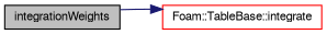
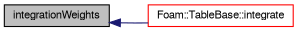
  digraph {
    rankdir=LR
    node [fontname=FreeSans fontsize=10 shape=record]
    n1 [color=black fillcolor=grey75 fontcolor=black height=0.2 label=integrationWeights style=filled width=0.4]
    n2 [color=red height=0.2 label="Foam::TableBase::integrate" width=0.4]
-   n2 -> n1 [color=midnightblue dir=back fontname=FreeSans fontsize=10 labelfontname=FreeSans labelfontsize=10 style=solid]
+   n1 -> n2 [color=midnightblue dir=back fontname=FreeSans fontsize=10 labelfontname=FreeSans labelfontsize=10 style=solid]
  }
